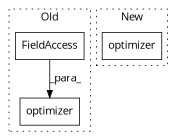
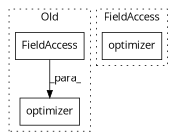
  digraph {
    fontname="Open Sans"
    node [a=32 l="10,1" shape=box fontname="Open Sans"]
    n1 [label=optimizer s="950,984"]
    n2 [a=22 l=6 label=FieldAccess s=978]
    n3 [label=optimizer s="1103,1130"]
    subgraph cluster_1 {
      label=Old
      style=dotted
      n1
      n2
    }
    subgraph cluster_2 {
-     label=New
+     label=FieldAccess
      style=dotted
      n3
    }
    n2 -> n1 [label=_para_ fontname="Open Sans"]
  }
